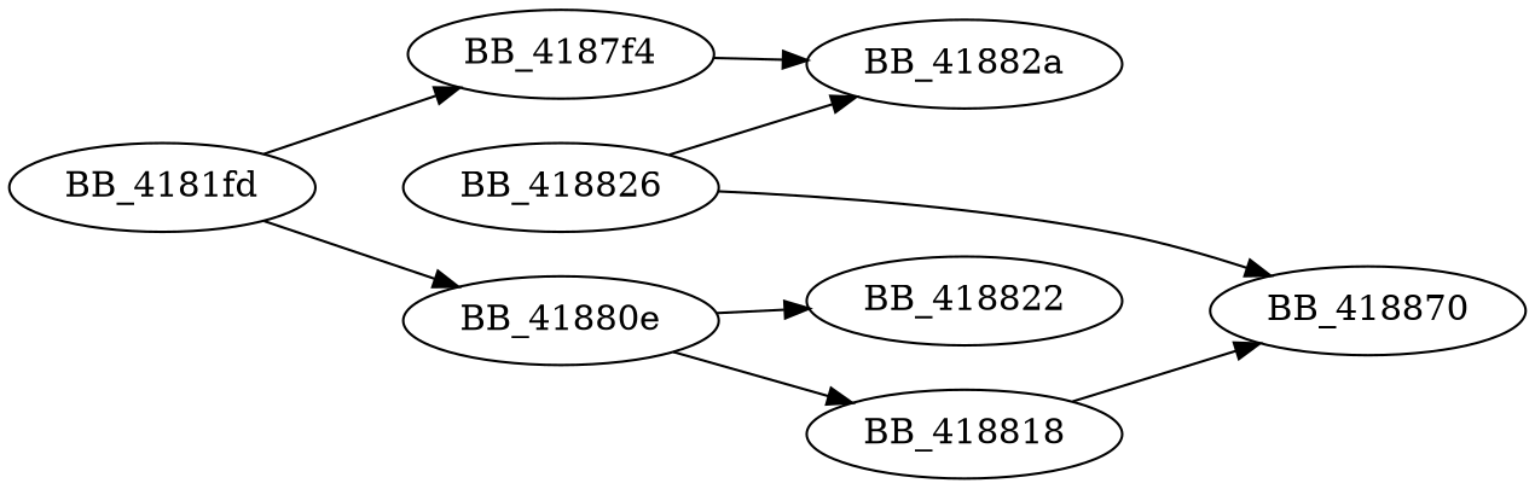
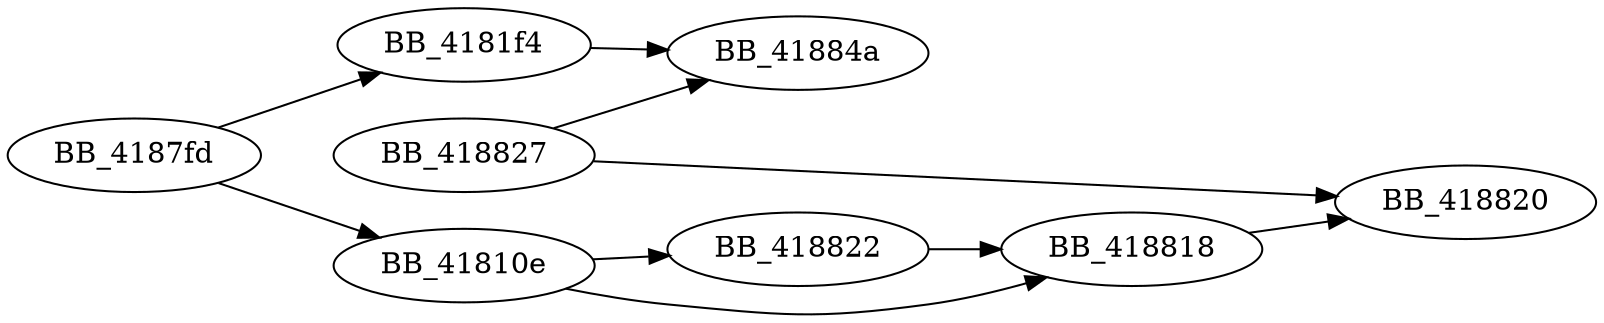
  digraph {
    rankdir=LR
-   BB_4187f4
-   BB_41882a
-   BB_4187fd [label=BB_4181fd]
-   BB_41880e
+   BB_4187f4 [label=BB_4181f4]
+   BB_41882a [label=BB_41884a]
+   BB_4187fd
+   BB_41880e [label=BB_41810e]
    n5 [label=BB_418822]
    BB_418818
-   BB_418820 [label=BB_418870]
-   BB_418826
+   BB_418820
+   BB_418826 [label=BB_418827]
    BB_4187f4 -> BB_41882a
    BB_4187fd -> BB_4187f4
    BB_4187fd -> BB_41880e
    BB_41880e -> n5
    BB_41880e -> BB_418818
+   n5 -> BB_418818
    BB_418818 -> BB_418820
    BB_418826 -> BB_41882a
    BB_418826 -> BB_418820
  }
